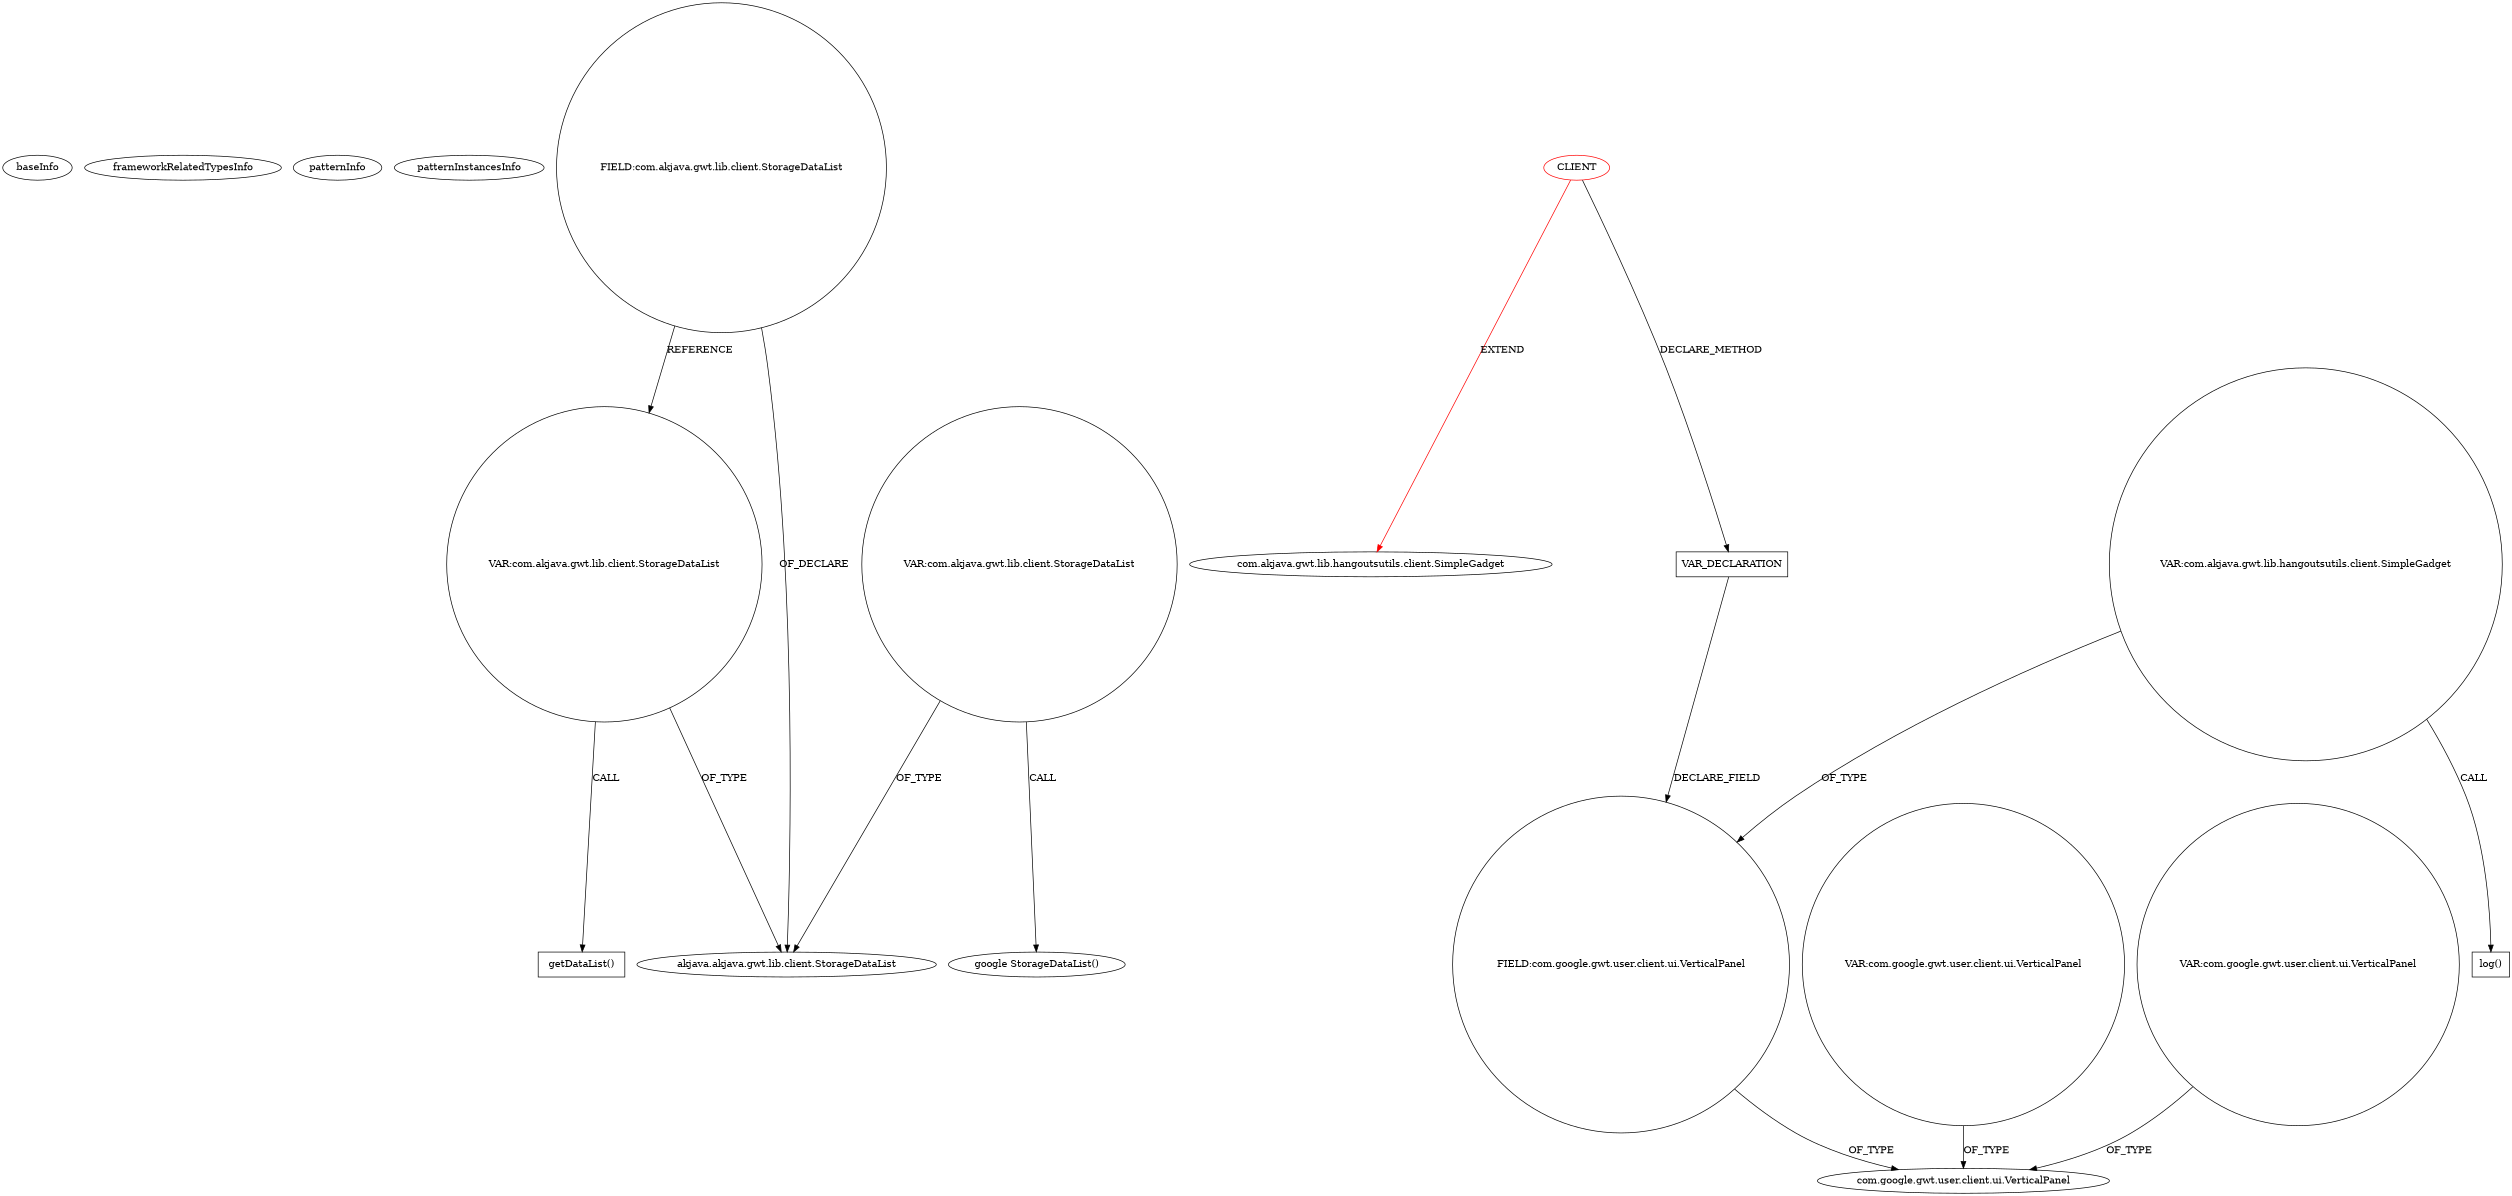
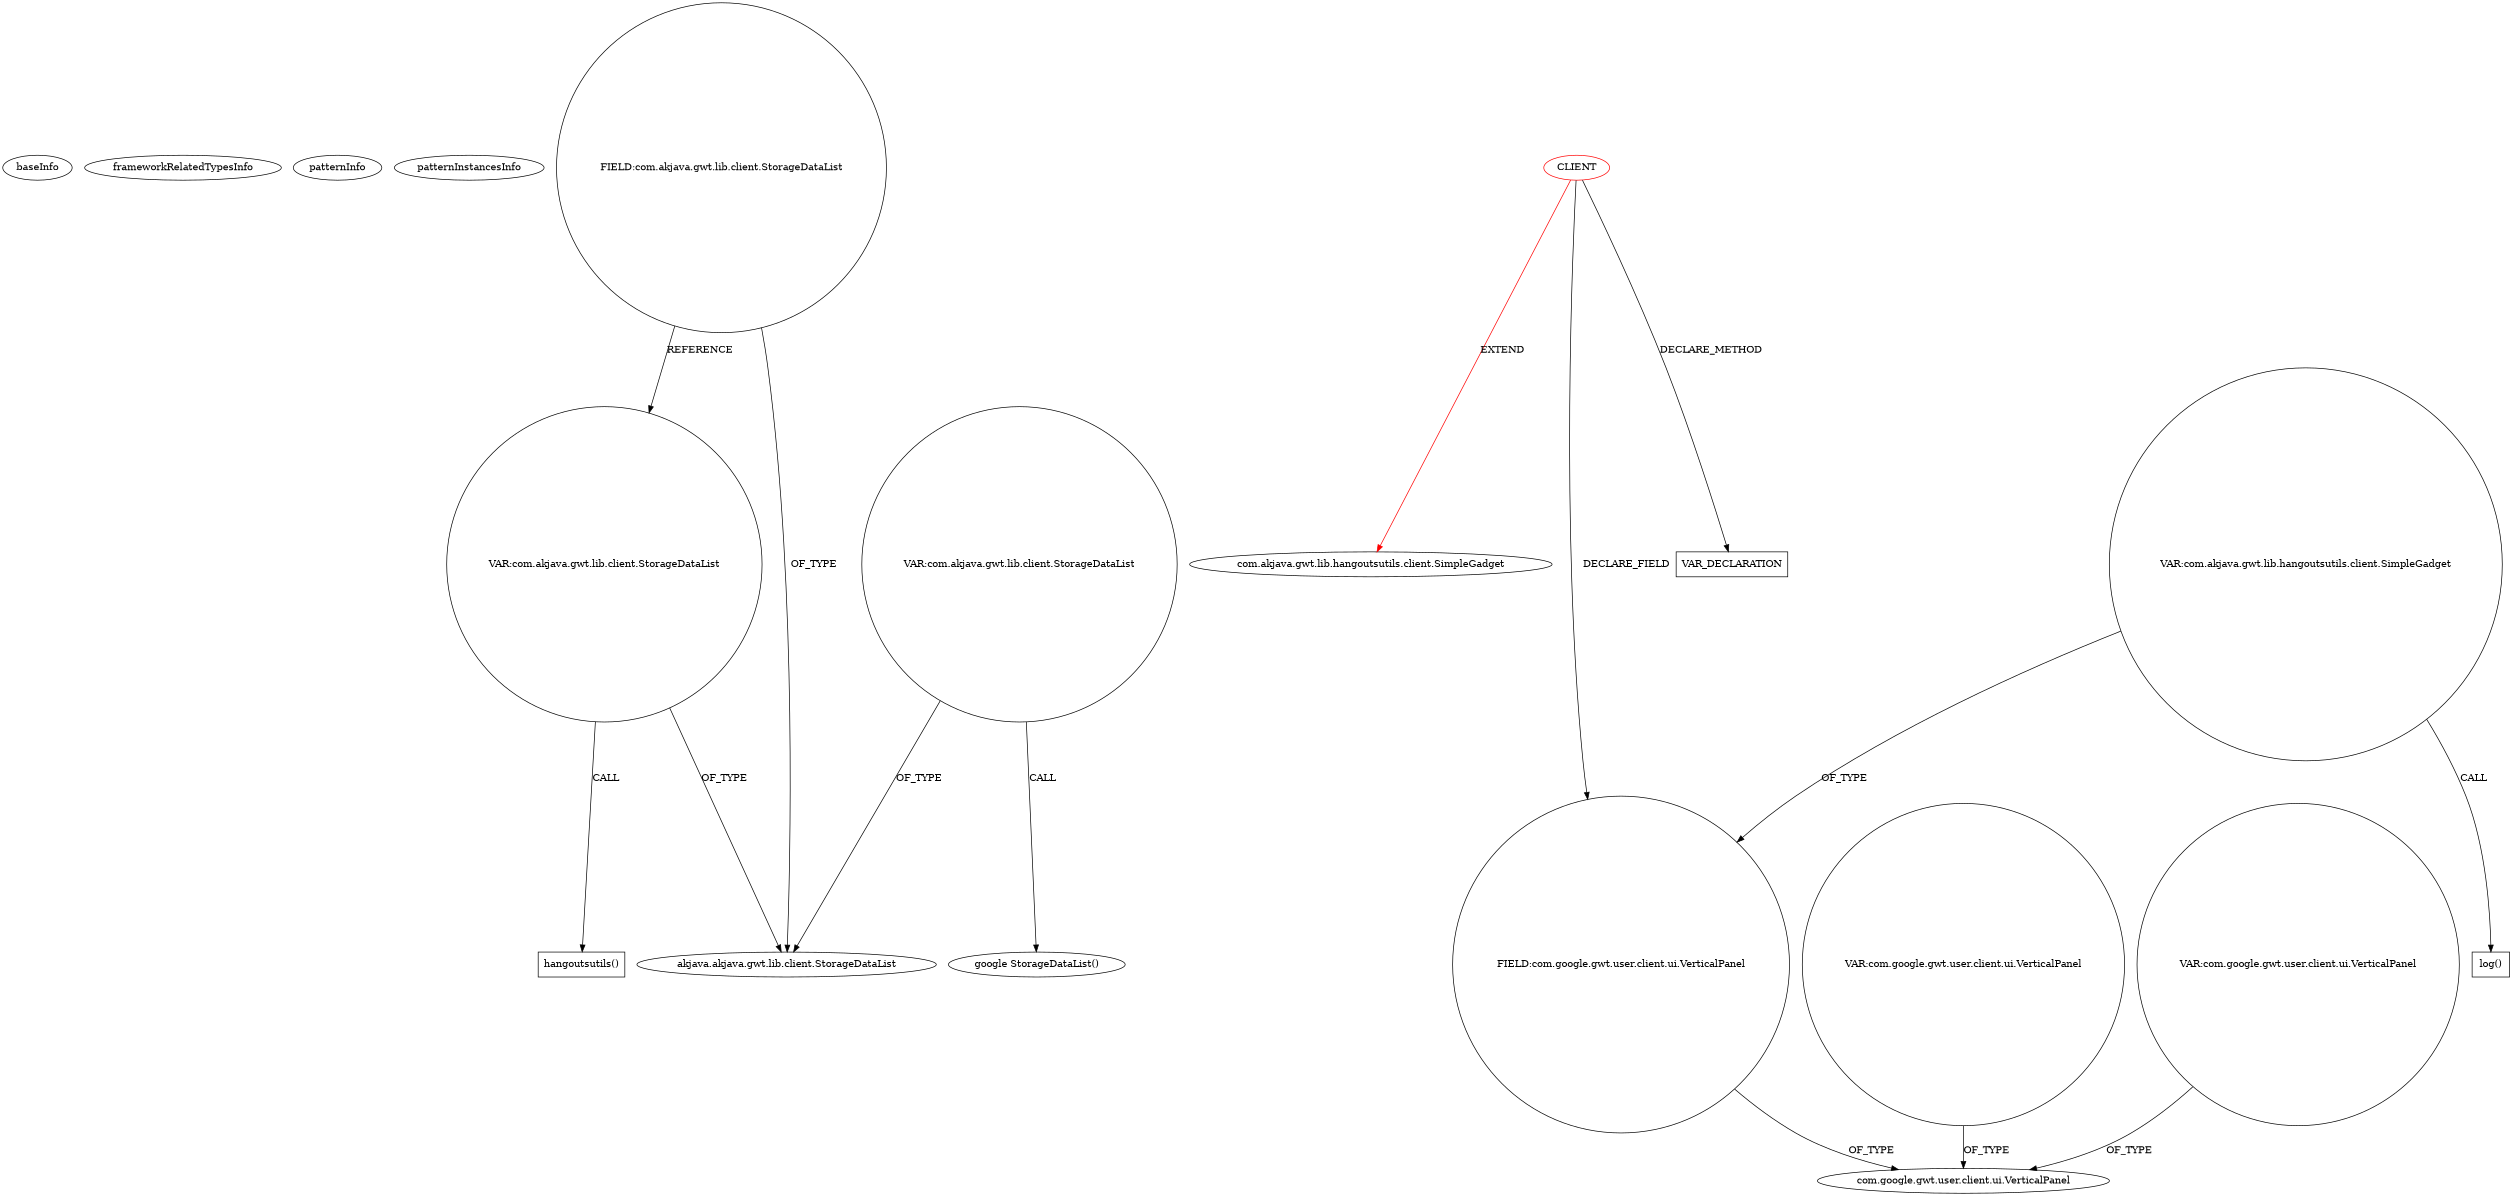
  digraph {
    node [isFrameworkType=false vertexType=VARIABLE_EXPRESION]
    baseInfo [category=pattern graphId=1406 isAnonymous=false possibleRelation=false isFrameworkType="" vertexType=""]
    frameworkRelatedTypesInfo [0="com.akjava.gwt.lib.hangoutsutils.client.SimpleGadget" isFrameworkType="" vertexType=""]
    patternInfo [frequency=2.0 patternRootClient=0 isFrameworkType="" vertexType=""]
    patternInstancesInfo [0="akjava-GWT-Hangouts~/akjava-GWT-Hangouts/GWT-Hangouts-master/apps/sound-player/src/com/akjava/gwt/hangout/soundplayer/client/HangoutSoundPlayer.java~HangoutSoundPlayer~561" 1="akjava-GWT-Hangouts~/akjava-GWT-Hangouts/GWT-Hangouts-master/apps/easyoverlay/src/com/akjava/gwt/hangout/easyoverlay/client/EasyOverlay.java~EasyOverlay~492" isFrameworkType="" vertexType=""]
    n5 [label="akjava.akjava.gwt.lib.client.StorageDataList" vertexType=FRAMEWORK_CLASS_TYPE]
    n6 [label="VAR:com.akjava.gwt.lib.client.StorageDataList" shape=circle]
-   n7 [label="getDataList()" shape=box vertexType=INSIDE_CALL]
+   n7 [label="hangoutsutils()" shape=box vertexType=INSIDE_CALL]
    n8 [label="VAR:com.akjava.gwt.lib.client.StorageDataList" shape=circle]
    n9 [label="google StorageDataList()" vertexType=CONSTRUCTOR_CALL]
    n10 [label="FIELD:com.akjava.gwt.lib.client.StorageDataList" shape=circle vertexType=FIELD_DECLARATION]
    n11 [color=red label=CLIENT vertexType=ROOT_CLIENT_CLASS_DECLARATION]
    n12 [label="com.akjava.gwt.lib.hangoutsutils.client.SimpleGadget" vertexType=FRAMEWORK_CLASS_TYPE]
    n13 [label="FIELD:com.google.gwt.user.client.ui.VerticalPanel" shape=circle vertexType=FIELD_DECLARATION]
    n14 [label=VAR_DECLARATION shape=box vertexType=CLIENT_METHOD_DECLARATION]
    n15 [label="com.google.gwt.user.client.ui.VerticalPanel" vertexType=FRAMEWORK_CLASS_TYPE]
    n16 [label="VAR:com.akjava.gwt.lib.hangoutsutils.client.SimpleGadget" shape=circle]
    n17 [label="log()" shape=box vertexType=INSIDE_CALL]
    n18 [label="VAR:com.google.gwt.user.client.ui.VerticalPanel" shape=circle]
    n19 [label="VAR:com.google.gwt.user.client.ui.VerticalPanel" shape=circle]
    n6 -> n5 [label=OF_TYPE]
    n6 -> n7 [label=CALL]
    n8 -> n5 [label=OF_TYPE]
    n8 -> n9 [label=CALL]
-   n10 -> n5 [label=OF_DECLARE]
+   n10 -> n5 [label=OF_TYPE]
    n10 -> n6 [label=REFERENCE]
    n11 -> n12 [color=red label=EXTEND]
-   n14 -> n13 [label=DECLARE_FIELD]
+   n11 -> n13 [label=DECLARE_FIELD]
    n11 -> n14 [label=DECLARE_METHOD]
    n13 -> n15 [label=OF_TYPE]
    n16 -> n13 [label=OF_TYPE]
    n16 -> n17 [label=CALL]
    n18 -> n15 [label=OF_TYPE]
    n19 -> n15 [label=OF_TYPE]
  }
